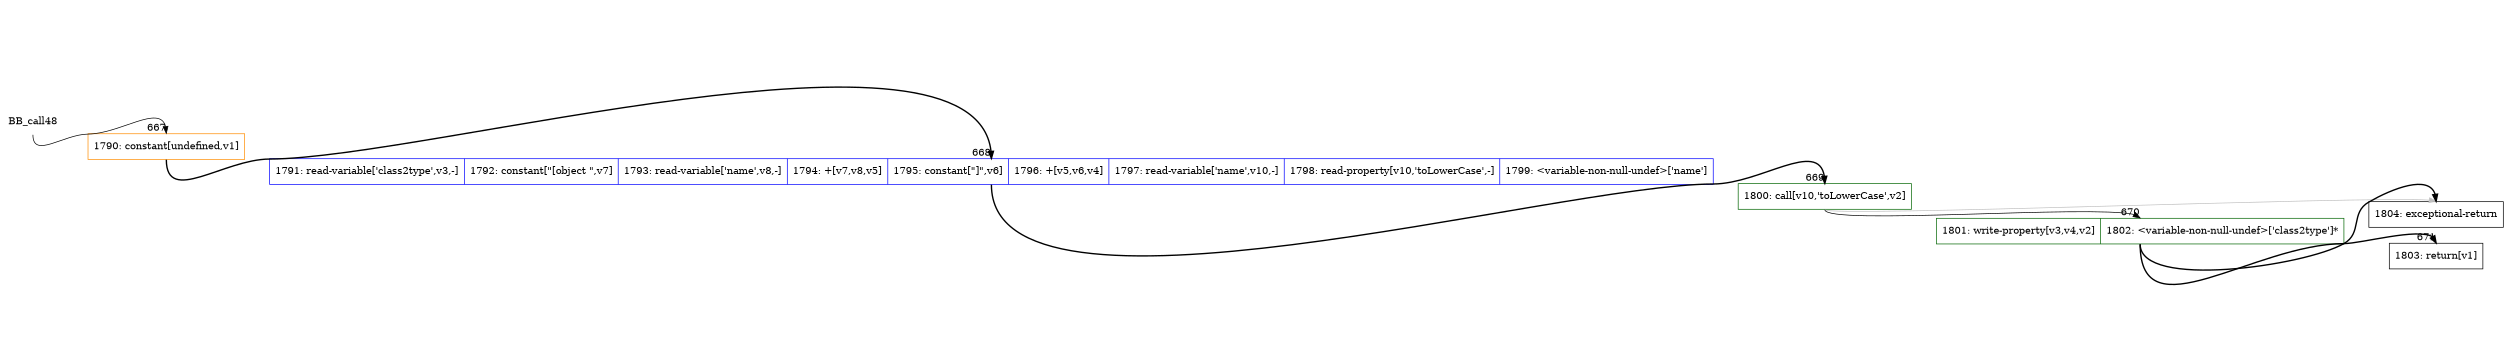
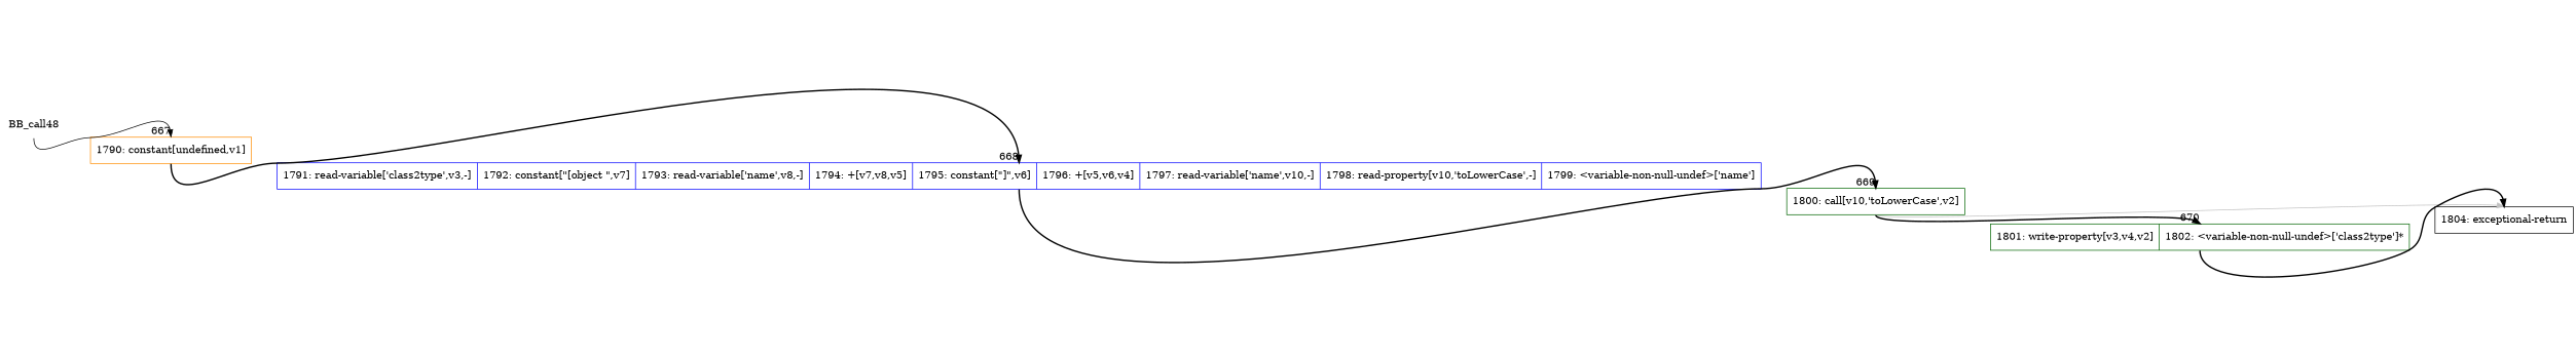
  digraph {
    rankdir=LR
    node [color=darkgreen shape=record]
    edge [headport=n style=bold tailport=s]
    n1 [label=BB_call48 shape=none]
    n2 [color=darkorange label="{1790: constant[undefined,v1]}"]
    n3 [color=blue label="{1791: read-variable['class2type',v3,-]|1792: constant[\"[object \",v7]|1793: read-variable['name',v8,-]|1794: +[v7,v8,v5]|1795: constant[\"]\",v6]|1796: +[v5,v6,v4]|1797: read-variable['name',v10,-]|1798: read-property[v10,'toLowerCase',-]|1799: \<variable-non-null-undef\>['name']}"]
    n4 [label="{1800: call[v10,'toLowerCase',v2]}"]
    n5 [color=black label="{1804: exceptional-return}"]
    n6 [label="{1801: write-property[v3,v4,v2]|1802: \<variable-non-null-undef\>['class2type']*}"]
-   n7 [color=black label="{1803: return[v1]}"]
    n1 -> n2 [headlabel="    667" style=solid]
    n2 -> n3 [headlabel="      668"]
    n3 -> n4 [headlabel="      669"]
    n4 -> n5 [color=gray style=solid]
-   n4 -> n6 [headlabel="      670" style=solid]
+   n4 -> n6 [headlabel="      670"]
    n6 -> n5 [color=black]
-   n6 -> n7 [headlabel="      671"]
  }
